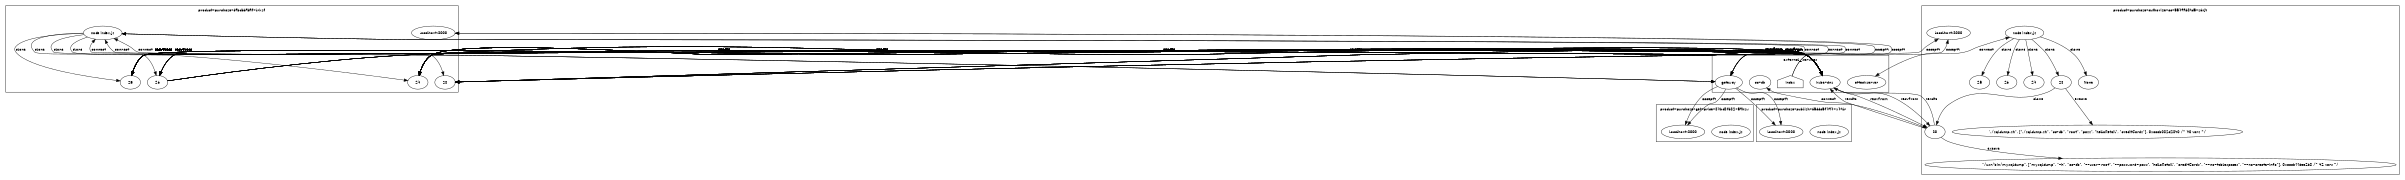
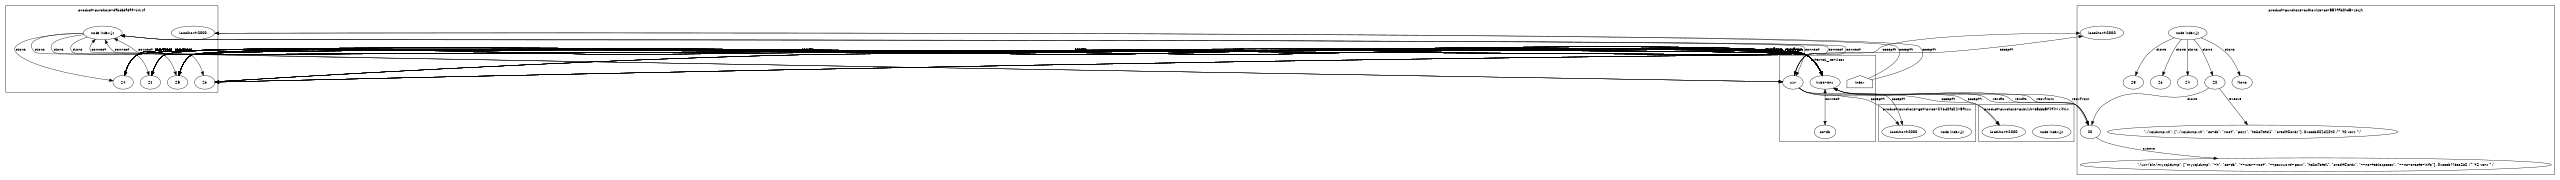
  digraph {
    fontname="Patrick Hand"
    node [fontname="Patrick Hand"]
    edge [fontname="Patrick Hand"]
    n1 [label="node index.js"]
    n2 [label=25]
    n3 [label=26]
    n4 [label=27]
    n5 [label=28]
    n6 [label="localhost:3000"]
    n7 [label="node index.js"]
    n8 [label="localhost:3000"]
    n9 [label="node index.js"]
    n10 [label="localhost:3000"]
    n11 [label="node index.js"]
    n12 [label=25]
    n13 [label=26]
    n14 [label=27]
    n15 [label=28]
    None
    n17 [label="localhost:3000"]
    n18 [label="\"./sqldump.sh\", [\"./sqldump.sh\", \"cc-db\", \"root\", \"pass\", \"helloRetail\", \"creditCards\"], 0xaaab082d2840 /* 70 vars */"]
    n19 [label=30]
    n20 [label="\"/usr/bin/mysqldump\", [\"mysqldump\", \"-h\", \"cc-db\", \"--user=root\", \"--password=pass\", \"helloRetail\", \"creditCards\", \"--no-tablespaces\", \"--no-create-info\"], 0xaaab116ee268 /* 72 vars */"]
-   n21 [label=gateway]
+   n21 [label=usr]
    n22 [label="kube-dns"]
-   n23 [label=attackserver]
    n24 [label="cc-db"]
    n25 [label=index shape=house]
    subgraph cluster_1 {
      label=" product-purchase-69bd66969f-lrksf "
      n1
      n2
      n3
      n4
      n5
      n6
    }
    subgraph cluster_2 {
      label=" product-purchase-get-price-87bd8f682-59hsw "
      n7
      n8
    }
    subgraph cluster_3 {
      label=" product-purchase-publish-65ddc5f797-x74lr "
      n9
      n10
    }
    subgraph cluster_4 {
      label=" product-purchase-authorize-cc-55799684d5-s6rj4 "
      n11
      n12
      n13
      n14
      n15
      None
      n17
      n18
      n19
      n20
    }
    subgraph cluster_5 {
      label=external_services
      n21
      n22
-     n23
      n24
      n25
    }
    n1 -> n2 [label=clone]
    n1 -> n3 [label=clone]
    n1 -> n4 [label=clone]
    n1 -> n5 [label=clone]
    n1 -> n21 [dir=both label=connect]
    n1 -> n21 [dir=both label=connect]
    n1 -> n21 [dir=both label=connect]
    n1 -> n21 [dir=both label=connect]
    n1 -> n21 [dir=both label=connect]
    n1 -> n21 [dir=both label=connect]
    n2 -> n22 [label=sendto]
    n2 -> n22 [label=sendto]
    n2 -> n22 [label=sendto]
    n2 -> n22 [label=sendto]
    n2 -> n22 [label=sendto]
    n2 -> n22 [label=sendto]
    n2 -> n22 [label=sendto]
    n2 -> n22 [label=sendto]
    n2 -> n22 [label=sendto]
    n2 -> n22 [label=sendto]
    n2 -> n22 [label=sendto]
    n2 -> n22 [label=sendto]
    n2 -> n22 [label=sendto]
    n2 -> n22 [label=sendto]
    n2 -> n22 [label=sendto]
    n2 -> n22 [label=sendto]
    n3 -> n22 [label=sendto]
    n3 -> n22 [label=sendto]
    n3 -> n22 [label=sendto]
    n3 -> n22 [label=sendto]
    n3 -> n22 [label=sendto]
    n3 -> n22 [label=sendto]
    n3 -> n22 [label=sendto]
    n3 -> n22 [label=sendto]
    n4 -> n22 [label=sendto]
    n4 -> n22 [label=sendto]
    n4 -> n22 [label=sendto]
    n4 -> n22 [label=sendto]
    n4 -> n22 [label=sendto]
    n4 -> n22 [label=sendto]
    n4 -> n22 [label=sendto]
    n4 -> n22 [label=sendto]
    n4 -> n22 [label=sendto]
    n4 -> n22 [label=sendto]
    n4 -> n22 [label=sendto]
    n4 -> n22 [label=sendto]
    n4 -> n22 [label=sendto]
    n4 -> n22 [label=sendto]
    n4 -> n22 [label=sendto]
    n4 -> n22 [label=sendto]
    n5 -> n22 [label=sendto]
    n5 -> n22 [label=sendto]
    n5 -> n22 [label=sendto]
    n5 -> n22 [label=sendto]
    n5 -> n22 [label=sendto]
    n5 -> n22 [label=sendto]
    n5 -> n22 [label=sendto]
    n5 -> n22 [label=sendto]
    n11 -> n12 [label=clone]
    n11 -> n13 [label=clone]
    n11 -> n14 [label=clone]
    n11 -> n15 [label=clone]
    n11 -> None [label=clone]
-   n11 -> n23 [dir=both label=connect]
    n15 -> n18 [label=execve]
    n15 -> n19 [label=clone]
    n19 -> n20 [label=execve]
    n19 -> n22 [label=sendto]
    n19 -> n22 [label=sendto]
-   n19 -> n24 [dir=both label=connect]
+   n22 -> n24 [dir=both label=connect]
    n21 -> n8 [label=accept4]
    n21 -> n8 [label=accept4]
    n21 -> n10 [label=accept4]
    n21 -> n10 [label=accept4]
    n21 -> n17 [label=accept4]
    n21 -> n17 [label=accept4]
    n22 -> n2 [label=recvfrom]
    n22 -> n2 [label=recvfrom]
    n22 -> n2 [label=recvfrom]
    n22 -> n2 [label=recvfrom]
    n22 -> n2 [label=recvfrom]
    n22 -> n2 [label=recvfrom]
    n22 -> n2 [label=recvfrom]
    n22 -> n2 [label=recvfrom]
    n22 -> n2 [label=recvfrom]
    n22 -> n2 [label=recvfrom]
    n22 -> n2 [label=recvfrom]
    n22 -> n2 [label=recvfrom]
    n22 -> n2 [label=recvfrom]
    n22 -> n2 [label=recvfrom]
    n22 -> n2 [label=recvfrom]
    n22 -> n2 [label=recvfrom]
    n22 -> n3 [label=recvfrom]
    n22 -> n3 [label=recvfrom]
    n22 -> n3 [label=recvfrom]
    n22 -> n3 [label=recvfrom]
    n22 -> n3 [label=recvfrom]
    n22 -> n3 [label=recvfrom]
    n22 -> n3 [label=recvfrom]
    n22 -> n3 [label=recvfrom]
    n22 -> n4 [label=recvfrom]
    n22 -> n4 [label=recvfrom]
    n22 -> n4 [label=recvfrom]
    n22 -> n4 [label=recvfrom]
    n22 -> n4 [label=recvfrom]
    n22 -> n4 [label=recvfrom]
    n22 -> n4 [label=recvfrom]
    n22 -> n4 [label=recvfrom]
    n22 -> n4 [label=recvfrom]
    n22 -> n4 [label=recvfrom]
    n22 -> n4 [label=recvfrom]
    n22 -> n4 [label=recvfrom]
    n22 -> n4 [label=recvfrom]
    n22 -> n4 [label=recvfrom]
    n22 -> n4 [label=recvfrom]
    n22 -> n4 [label=recvfrom]
    n22 -> n5 [label=recvfrom]
    n22 -> n5 [label=recvfrom]
    n22 -> n5 [label=recvfrom]
    n22 -> n5 [label=recvfrom]
    n22 -> n5 [label=recvfrom]
    n22 -> n5 [label=recvfrom]
    n22 -> n5 [label=recvfrom]
    n22 -> n5 [label=recvfrom]
    n22 -> n19 [label=recvfrom]
    n22 -> n19 [label=recvfrom]
    n25 -> n6 [label=accept4]
    n25 -> n6 [label=accept4]
  }
